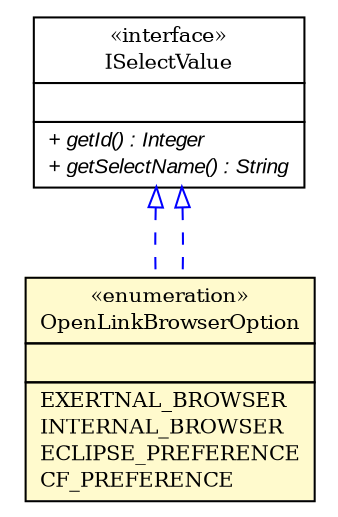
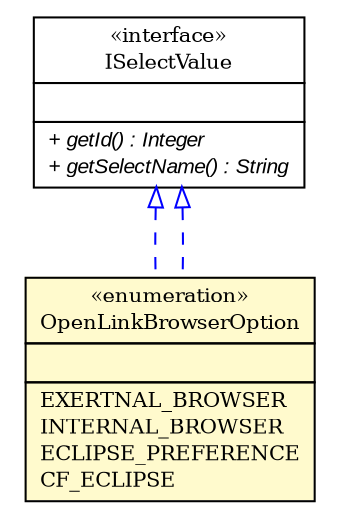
  digraph {
    nodesep=0.25
    ranksep=0.5
    fontname="DejaVu Serif"
    node [fontcolor=black fontname="DejaVu Serif" fontsize=10.0 shape=plaintext]
    edge [arrowtail=empty dir=back fontname="DejaVu Serif" fontsize=10 headport=p labelfontname=arial labelfontsize=10 style=dashed tailport=p color=blue]
    n1 [label=<<table title="gov.sandia.cf.model.ISelectValue" border="0" cellborder="1" cellspacing="0" cellpadding="2" port="p" href="./ISelectValue.html"> 		<tr><td><table border="0" cellspacing="0" cellpadding="1"> <tr><td align="center" balign="center"> &#171;interface&#187; </td></tr> <tr><td align="center" balign="center"> ISelectValue </td></tr> 		</table></td></tr> 		<tr><td><table border="0" cellspacing="0" cellpadding="1"> <tr><td align="left" balign="left">  </td></tr> 		</table></td></tr> 		<tr><td><table border="0" cellspacing="0" cellpadding="1"> <tr><td align="left" balign="left"><font face="arial italic" point-size="10.0"> + getId() : Integer </font></td></tr> <tr><td align="left" balign="left"><font face="arial italic" point-size="10.0"> + getSelectName() : String </font></td></tr> 		</table></td></tr> 		</table>>]
-   n2 [label=<<table title="gov.sandia.cf.model.OpenLinkBrowserOption" border="0" cellborder="1" cellspacing="0" cellpadding="2" port="p" bgcolor="lemonChiffon" href="./OpenLinkBrowserOption.html"> 		<tr><td><table border="0" cellspacing="0" cellpadding="1"> <tr><td align="center" balign="center"> &#171;enumeration&#187; </td></tr> <tr><td align="center" balign="center"> OpenLinkBrowserOption </td></tr> 		</table></td></tr> 		<tr><td><table border="0" cellspacing="0" cellpadding="1"> <tr><td align="left" balign="left">  </td></tr> 		</table></td></tr> 		<tr><td><table border="0" cellspacing="0" cellpadding="1"> <tr><td align="left" balign="left"> EXERTNAL_BROWSER </td></tr> <tr><td align="left" balign="left"> INTERNAL_BROWSER </td></tr> <tr><td align="left" balign="left"> ECLIPSE_PREFERENCE </td></tr> <tr><td align="left" balign="left"> CF_PREFERENCE </td></tr> 		</table></td></tr> 		</table>>]
+   n2 [label=<<table title="gov.sandia.cf.model.OpenLinkBrowserOption" border="0" cellborder="1" cellspacing="0" cellpadding="2" port="p" bgcolor="lemonChiffon" href="./OpenLinkBrowserOption.html"> 		<tr><td><table border="0" cellspacing="0" cellpadding="1"> <tr><td align="center" balign="center"> &#171;enumeration&#187; </td></tr> <tr><td align="center" balign="center"> OpenLinkBrowserOption </td></tr> 		</table></td></tr> 		<tr><td><table border="0" cellspacing="0" cellpadding="1"> <tr><td align="left" balign="left">  </td></tr> 		</table></td></tr> 		<tr><td><table border="0" cellspacing="0" cellpadding="1"> <tr><td align="left" balign="left"> EXERTNAL_BROWSER </td></tr> <tr><td align="left" balign="left"> INTERNAL_BROWSER </td></tr> <tr><td align="left" balign="left"> ECLIPSE_PREFERENCE </td></tr> <tr><td align="left" balign="left"> CF_ECLIPSE </td></tr> 		</table></td></tr> 		</table>>]
    n1 -> n2
    n1 -> n2
  }
